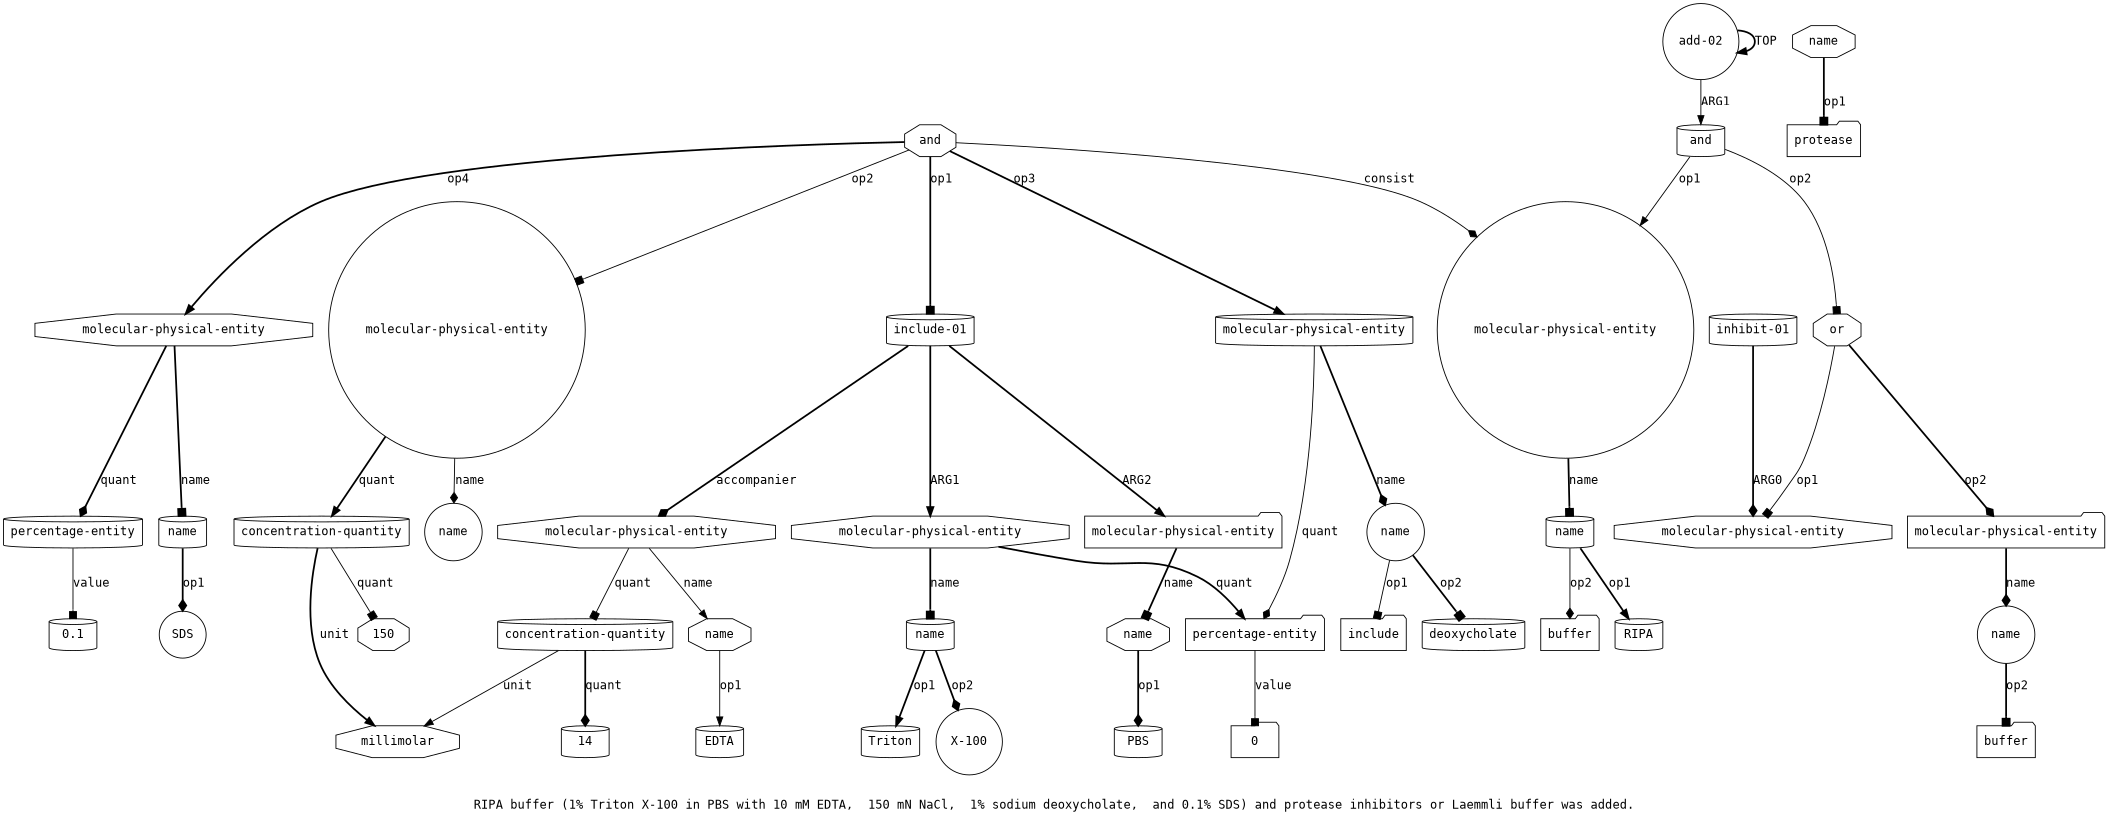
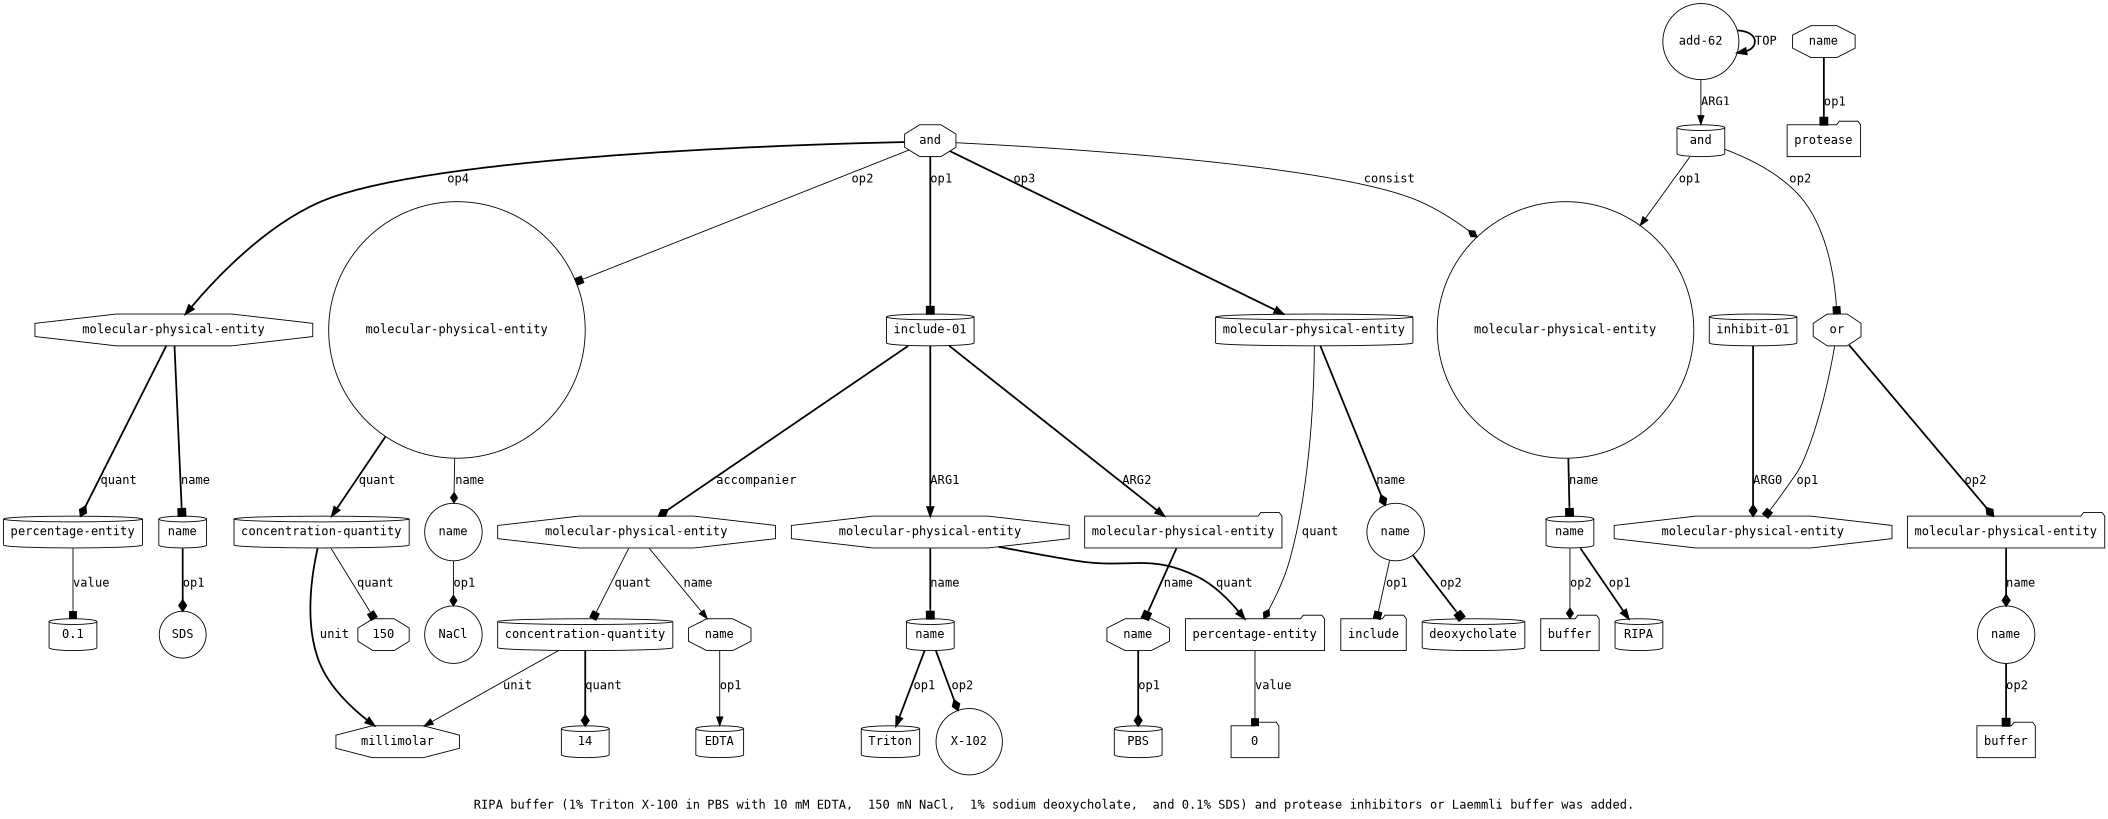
  digraph {
    fontname="DejaVu Sans Mono"
    label="RIPA buffer (1% Triton X-100 in PBS with 10 mM EDTA,  150 mN NaCl,  1% sodium deoxycholate,  and 0.1% SDS) and protease inhibitors or Laemmli buffer was added."
    node [color=black fontname="DejaVu Sans Mono" gold_ind=-1 gold_label="molecular-physical-entity" shape=cylinder test_ind=-1 test_label="molecular-physical-entity"]
    edge [arrowhead=box color=black fontname="DejaVu Sans Mono" gold_label=op1 style=bold test_label=op1]
    n1 [gold_ind=20 label="molecular-physical-entity" shape=octagon test_ind=20]
    n2 [gold_ind=21 gold_label=name label=name test_ind=21 test_label=name]
    n3 [gold_ind=22 gold_label="percentage-entity" label="percentage-entity" test_ind=22 test_label="percentage-entity"]
    n4 [gold_label=SDS label=SDS shape=circle test_label=SDS]
    n5 [gold_label=0.1 label=0.1 test_label=0.1]
    n6 [gold_ind=23 gold_label=or label=or shape=octagon test_ind=23 test_label=or]
    n7 [gold_ind=24 label="molecular-physical-entity" shape=octagon test_ind=24]
    n8 [gold_ind=28 label="molecular-physical-entity" shape=folder test_ind=28]
    n9 [gold_ind=29 gold_label=name label=name shape=circle test_ind=29 test_label=name]
    n10 [gold_label=buffer label=buffer shape=folder test_label=buffer]
    n11 [gold_ind=25 gold_label="inhibit-01" label="inhibit-01" test_ind=25 test_label="inhibit-01"]
    n12 [gold_ind=27 gold_label=name label=name shape=octagon test_ind=27 test_label=name]
    n13 [gold_label=protease label=protease shape=folder test_label=protease]
    n14 [gold_label=EDTA label=EDTA test_label=EDTA]
    n15 [gold_label=buffer label=buffer shape=folder test_label=buffer]
    n16 [gold_label=10 label=14 test_label=10]
    n17 [gold_label=PBS label=PBS test_label=PBS]
    n18 [gold_label=1 label=0 shape=folder test_label=1]
    n19 [gold_label=Triton label=Triton test_label=Triton]
    n20 [gold_ind=15 label="molecular-physical-entity" shape=circle test_ind=15]
    n21 [gold_ind=17 gold_label="concentration-quantity" label="concentration-quantity" test_ind=17 test_label="concentration-quantity"]
    n22 [gold_ind=16 gold_label=name label=name shape=circle test_ind=16 test_label=name]
    n23 [gold_ind=14 gold_label=millimolar label=millimolar shape=octagon test_ind=14 test_label=millimolar]
    n24 [gold_label=150 label=150 shape=octagon test_label=150]
+   n25 [gold_label=NaCl label=NaCl shape=circle test_label=NaCl]
    n26 [gold_ind=11 label="molecular-physical-entity" shape=octagon test_ind=11]
    n27 [gold_ind=13 gold_label="concentration-quantity" label="concentration-quantity" test_ind=13 test_label="concentration-quantity"]
    n28 [gold_ind=12 gold_label=name label=name shape=octagon test_ind=12 test_label=name]
    n29 [gold_ind=10 gold_label=name label=name shape=octagon test_ind=10 test_label=name]
    n30 [gold_label=sodium label=include shape=folder test_label=sodium]
    n31 [gold_ind=19 gold_label=name label=name shape=circle test_ind=19 test_label=name]
    n32 [gold_label=deoxycholate label=deoxycholate test_label=deoxycholate]
    n33 [gold_ind=18 label="molecular-physical-entity" test_ind=18]
    n34 [gold_ind=8 gold_label="percentage-entity" label="percentage-entity" shape=folder test_ind=8 test_label="percentage-entity"]
    n35 [gold_ind=1 gold_label=and label=and test_ind=1 test_label=and]
    n36 [gold_ind=2 label="molecular-physical-entity" shape=circle test_ind=2]
    n37 [gold_ind=3 gold_label=name label=name test_ind=3 test_label=name]
    n38 [gold_label=RIPA label=RIPA test_label=RIPA]
-   n39 [gold_ind=0 gold_label="add-02" label="add-02" shape=circle test_ind=0 test_label="add-02"]
+   n39 [gold_ind=0 gold_label="add-02" label="add-62" shape=circle test_ind=0 test_label="add-02"]
    n40 [gold_ind=5 gold_label="include-01" label="include-01" test_ind=5 test_label="include-01"]
    n41 [gold_ind=6 label="molecular-physical-entity" shape=octagon test_ind=6]
    n42 [gold_ind=9 label="molecular-physical-entity" shape=folder test_ind=9]
    n43 [gold_ind=7 gold_label=name label=name test_ind=7 test_label=name]
-   n44 [gold_label="X-100" label="X-100" shape=circle test_label="X-100"]
+   n44 [gold_label="X-100" label="X-102" shape=circle test_label="X-100"]
    n45 [gold_ind=4 gold_label=and label=and shape=octagon test_ind=4 test_label=and]
    n1 -> n2 [gold_label=name label=name test_label=name]
    n1 -> n3 [arrowhead=diamond gold_label=quant label=quant test_label=quant]
    n2 -> n4 [arrowhead=diamond label=op1]
    n3 -> n5 [gold_label=value label=value style=solid test_label=value]
    n6 -> n7 [label=op1 style=solid]
    n6 -> n8 [arrowhead=diamond gold_label=op2 label=op2 test_label=op2]
    n8 -> n9 [arrowhead=diamond gold_label=name label=name test_label=name]
    n9 -> n10 [gold_label=op2 label=op2 test_label=op2]
    n11 -> n7 [arrowhead=diamond gold_label=ARG0 label=ARG0 test_label=ARG0]
    n12 -> n13 [label=op1]
    n20 -> n21 [arrowhead=normal gold_label=quant label=quant test_label=quant]
    n20 -> n22 [arrowhead=diamond gold_label=name label=name style=solid test_label=name]
    n21 -> n23 [arrowhead=normal gold_label=unit label=unit test_label=unit]
    n21 -> n24 [gold_label=quant label=quant style=solid test_label=quant]
+   n22 -> n25 [arrowhead=diamond label=op1 style=solid]
    n26 -> n27 [gold_label=quant label=quant style=solid test_label=quant]
    n26 -> n28 [arrowhead=normal gold_label=name label=name style=solid test_label=name]
    n27 -> n16 [arrowhead=diamond gold_label=quant label=quant test_label=quant]
    n27 -> n23 [arrowhead=normal gold_label=unit label=unit style=solid test_label=unit]
    n28 -> n14 [arrowhead=normal label=op1 style=solid]
    n29 -> n17 [arrowhead=diamond label=op1]
    n31 -> n30 [label=op1 style=solid]
    n31 -> n32 [gold_label=op2 label=op2 test_label=op2]
    n33 -> n31 [arrowhead=diamond gold_label=name label=name test_label=name]
    n33 -> n34 [arrowhead=diamond gold_label=quant label=quant style=solid test_label=quant]
    n34 -> n18 [gold_label=value label=value style=solid test_label=value]
    n35 -> n6 [gold_label=op2 label=op2 style=solid test_label=op2]
    n35 -> n36 [arrowhead=normal label=op1 style=solid]
    n36 -> n37 [gold_label=name label=name test_label=name]
    n37 -> n15 [arrowhead=diamond gold_label=op2 label=op2 style=solid test_label=op2]
    n37 -> n38 [arrowhead=normal label=op1]
    n39 -> n35 [arrowhead=normal gold_label=ARG1 label=ARG1 style=solid test_label=ARG1]
    n39 -> n39 [arrowhead=normal gold_label=TOP label=TOP test_label=TOP]
    n40 -> n26 [arrowhead=diamond gold_label=accompanier label=accompanier test_label=accompanier]
    n40 -> n41 [arrowhead=normal gold_label=ARG1 label=ARG1 test_label=ARG1]
    n40 -> n42 [arrowhead=normal gold_label=ARG2 label=ARG2 test_label=ARG2]
    n41 -> n34 [arrowhead=normal gold_label=quant label=quant test_label=quant]
    n41 -> n43 [gold_label=name label=name test_label=name]
    n42 -> n29 [gold_label=name label=name test_label=name]
    n43 -> n19 [arrowhead=normal label=op1]
    n43 -> n44 [arrowhead=diamond gold_label=op2 label=op2 test_label=op2]
    n45 -> n1 [arrowhead=normal gold_label=op4 label=op4 test_label=op4]
    n45 -> n20 [gold_label=op2 label=op2 style=solid test_label=op2]
    n45 -> n33 [arrowhead=normal gold_label=op3 label=op3 test_label=op3]
    n45 -> n36 [arrowhead=diamond gold_label=consist label=consist style=solid test_label=consist]
    n45 -> n40 [label=op1]
  }
